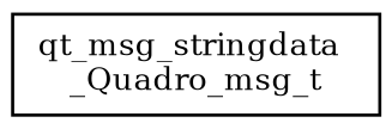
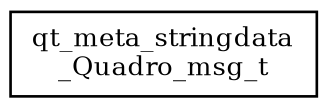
  digraph {
    rankdir=LR
    fontname="DejaVu Serif"
-   n1 [color=black fillcolor=white fontname="DejaVu Serif" fontsize=10 height=0.2 label="qt_msg_stringdata\l_Quadro_msg_t" shape=record style=filled width=0.4]
+   n1 [color=black fillcolor=white fontname="DejaVu Serif" fontsize=10 height=0.2 label="qt_meta_stringdata\l_Quadro_msg_t" shape=record style=filled width=0.4]
  }
